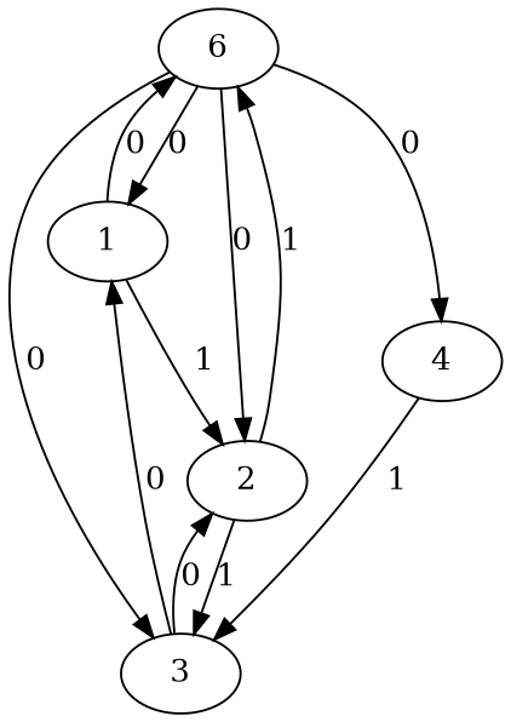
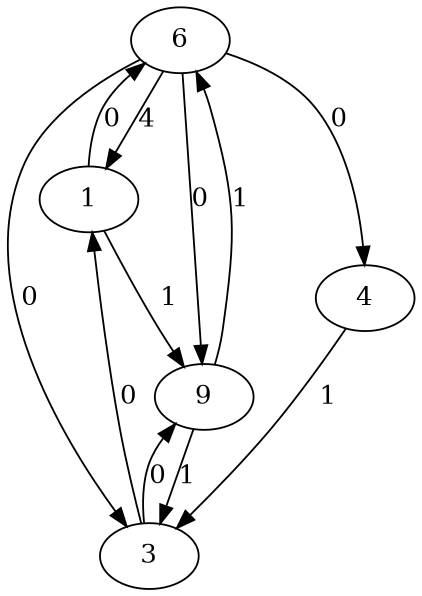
  digraph {
    fontname="DejaVu Serif"
    node [fontname="DejaVu Serif"]
    edge [fontname="DejaVu Serif"]
    n1 [label=6]
    1
-   2
+   2 [label=9]
    3
    4
-   n1 -> 1 [label=0]
+   n1 -> 1 [label=4]
    n1 -> 2 [label=0]
    n1 -> 3 [label=0]
    n1 -> 4 [label=0]
    1 -> n1 [label=0]
    1 -> 2 [label=1]
    2 -> n1 [label=1]
    2 -> 3 [label=1]
    3 -> 1 [label=0]
    3 -> 2 [label=0]
    4 -> 3 [label=1]
  }
